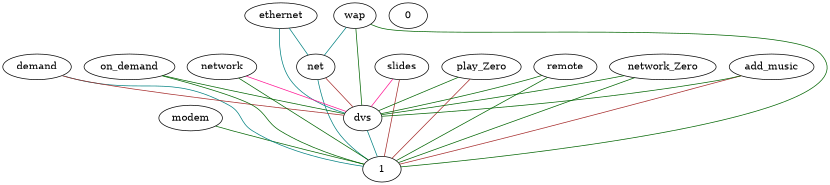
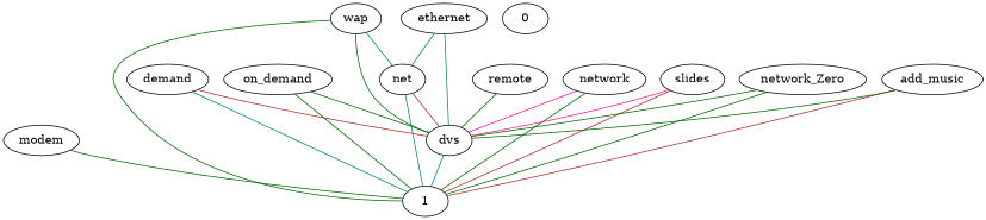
  graph {
    edge [color=darkgreen]
    modem
    1
    dvs
    ethernet
    net
    wap
    n7 [label=demand]
    0
    on_demand
    network
    slides
-   play_Zero
    remote
    network_Zero
    add_music
    modem -- 1
    dvs -- 1 [color=teal]
    ethernet -- dvs [color=teal]
    ethernet -- net [color=teal]
    net -- 1 [color=teal]
    net -- dvs [color=brown]
    wap -- 1
    wap -- dvs
    wap -- net [color=teal]
    n7 -- 1 [color=teal]
    n7 -- dvs [color=brown]
    on_demand -- 1
    on_demand -- dvs
    network -- 1
    network -- dvs [color=deeppink]
    slides -- 1 [color=brown]
    slides -- dvs [color=deeppink]
-   play_Zero -- 1 [color=brown]
-   play_Zero -- dvs
-   remote -- 1
    remote -- dvs
    network_Zero -- 1
    network_Zero -- dvs
    add_music -- 1 [color=brown]
    add_music -- dvs
  }
